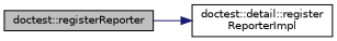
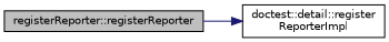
  digraph {
    rankdir=LR
    node [color=black fontname=Helvetica fontsize=10 shape=record style=filled]
-   n1 [fillcolor=grey75 fontcolor=black height=0.2 label="doctest::registerReporter" width=0.4]
+   n1 [fillcolor=grey75 fontcolor=black height=0.2 label="registerReporter::registerReporter" width=0.4]
    n2 [fillcolor=white height=0.2 label="doctest::detail::register\lReporterImpl" width=0.4]
    n1 -> n2 [color=midnightblue fontname=Helvetica fontsize=10 labelfontname=Helvetica labelfontsize=10 style=solid]
  }
